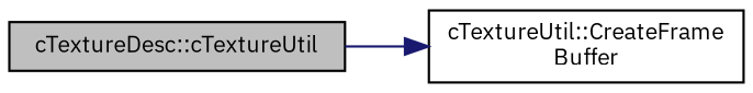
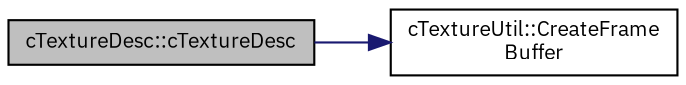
  digraph {
    rankdir=LR
    fontname="IBM Plex Sans"
    node [color=black fontname="IBM Plex Sans" fontsize=10 shape=record style=filled]
-   n1 [fillcolor=grey75 fontcolor=black height=0.2 label="cTextureDesc::cTextureUtil" width=0.4]
+   n1 [fillcolor=grey75 fontcolor=black height=0.2 label="cTextureDesc::cTextureDesc" width=0.4]
    n2 [fillcolor=white height=0.2 label="cTextureUtil::CreateFrame\lBuffer" width=0.4]
    n1 -> n2 [color=midnightblue fontname="IBM Plex Sans" fontsize=10 labelfontname=Helvetica labelfontsize=10 style=solid]
  }
